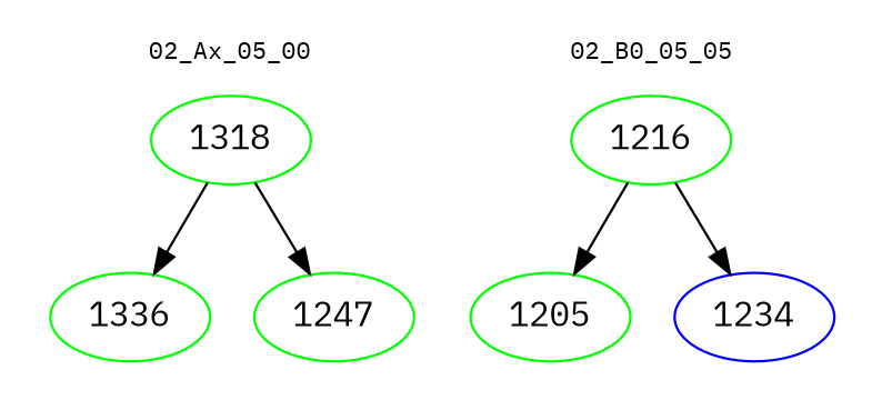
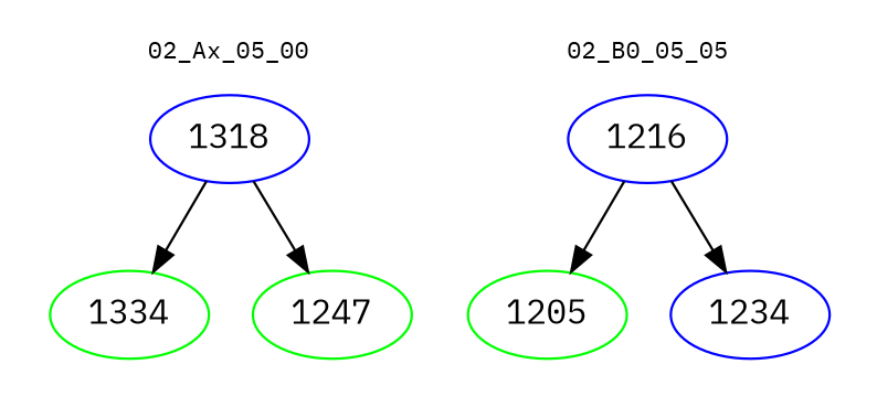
  digraph {
    fontname="IBM Plex Mono"
    node [color=blue fontname="IBM Plex Mono"]
    edge [color=black fontname="IBM Plex Mono"]
-   n1 [color=green label=1318]
-   n2 [color=green label=1336]
+   n1 [label=1318]
+   n2 [color=green label=1334]
    n3 [color=green label=1247]
-   n4 [color=green label=1216]
+   n4 [label=1216]
    n5 [color=green label=1205]
    n6 [label=1234]
    subgraph cluster_1 {
      color=white
      fontsize=10
      label="02_Ax_05_00"
      n1
      n2
      n3
    }
    subgraph cluster_2 {
      color=white
      fontsize=10
      label="02_B0_05_05"
      n4
      n5
      n6
    }
    n1 -> n2
    n1 -> n3
    n4 -> n5
    n4 -> n6
  }
